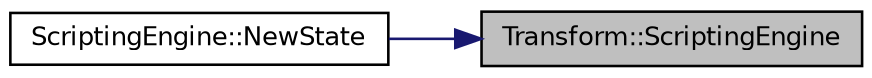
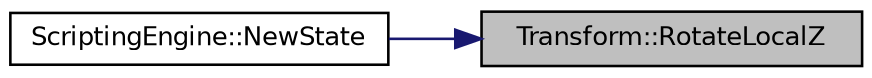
  digraph {
    rankdir=RL
    node [color=black fontname=Helvetica fontsize=10 shape=record style=filled]
-   n1 [fillcolor=grey75 fontcolor=black height=0.2 label="Transform::ScriptingEngine" width=0.4]
+   n1 [fillcolor=grey75 fontcolor=black height=0.2 label="Transform::RotateLocalZ" width=0.4]
    n2 [fillcolor=white height=0.2 label="ScriptingEngine::NewState" width=0.4]
    n1 -> n2 [color=midnightblue dir=back fontname=Helvetica fontsize=10 labelfontname=Helvetica labelfontsize=10 style=solid]
  }
